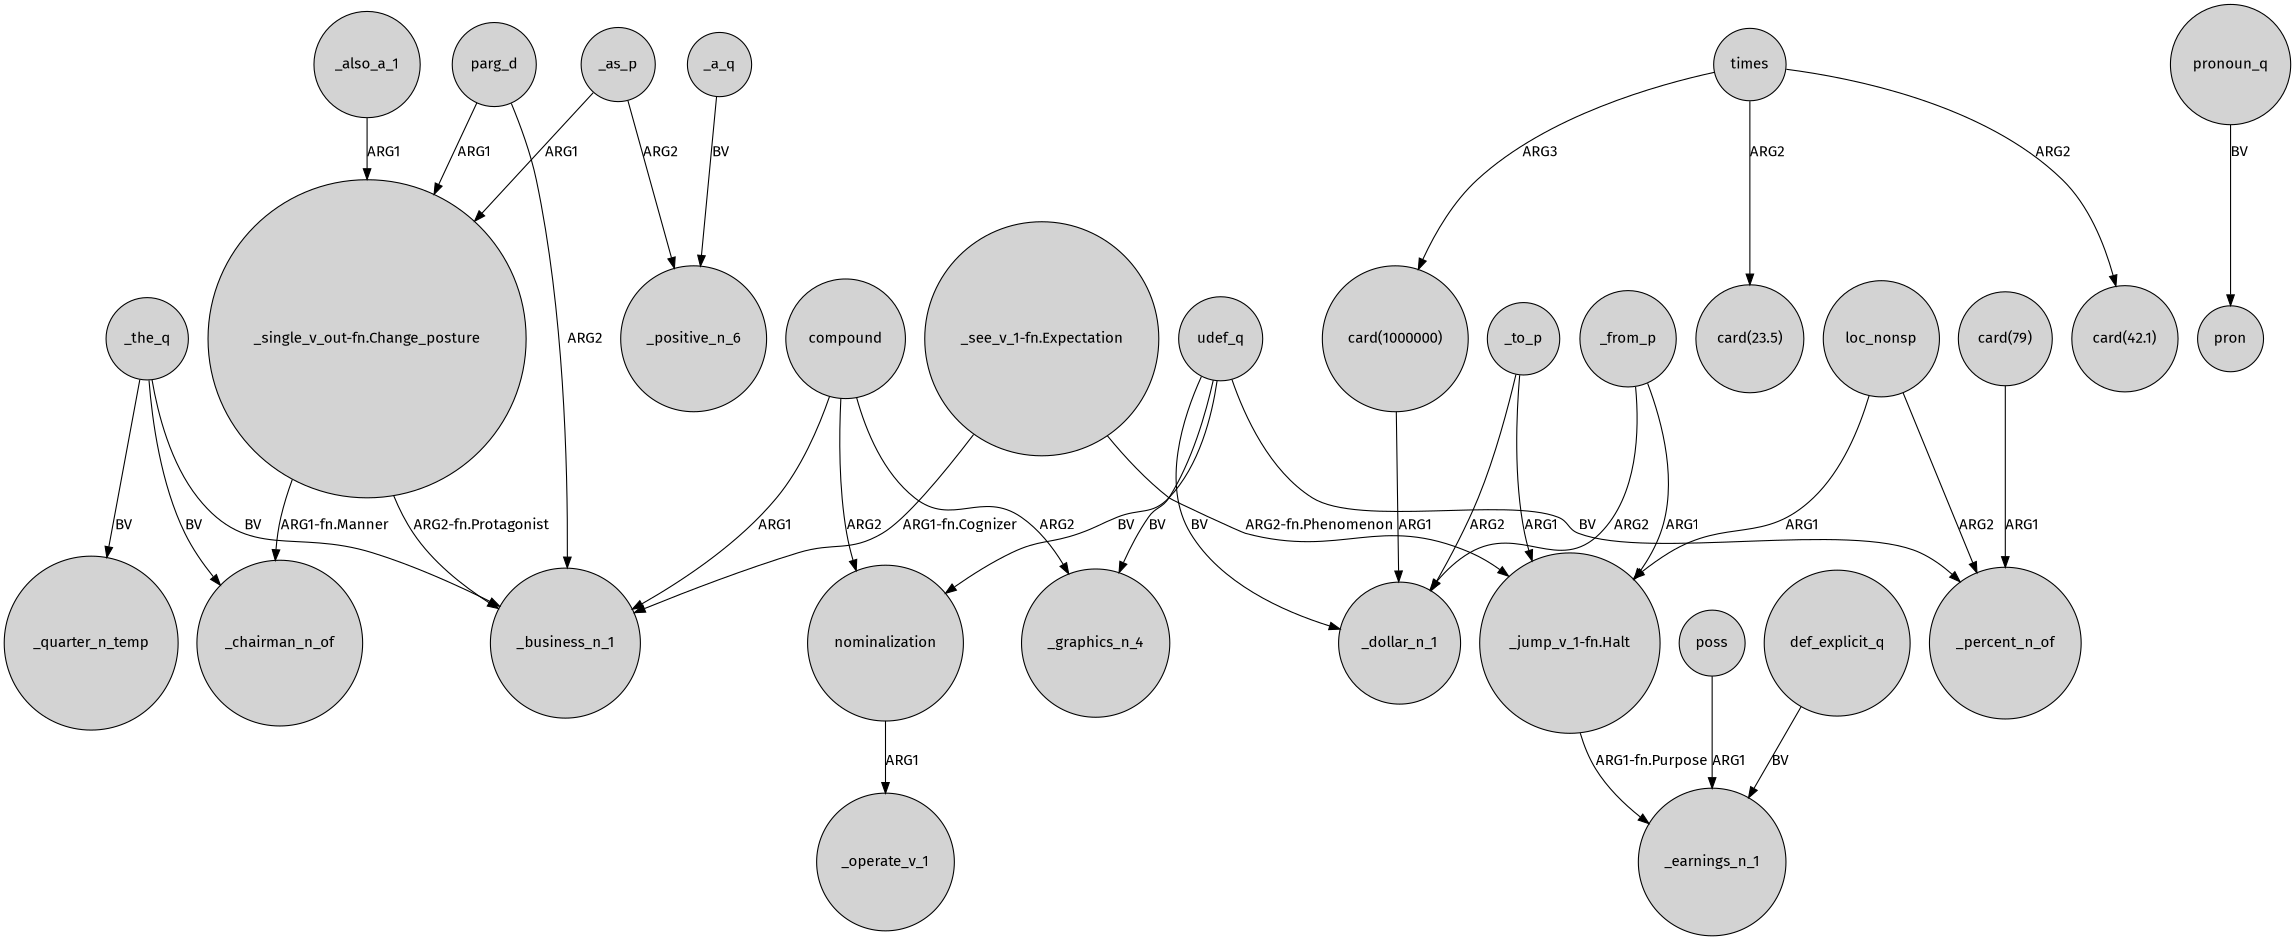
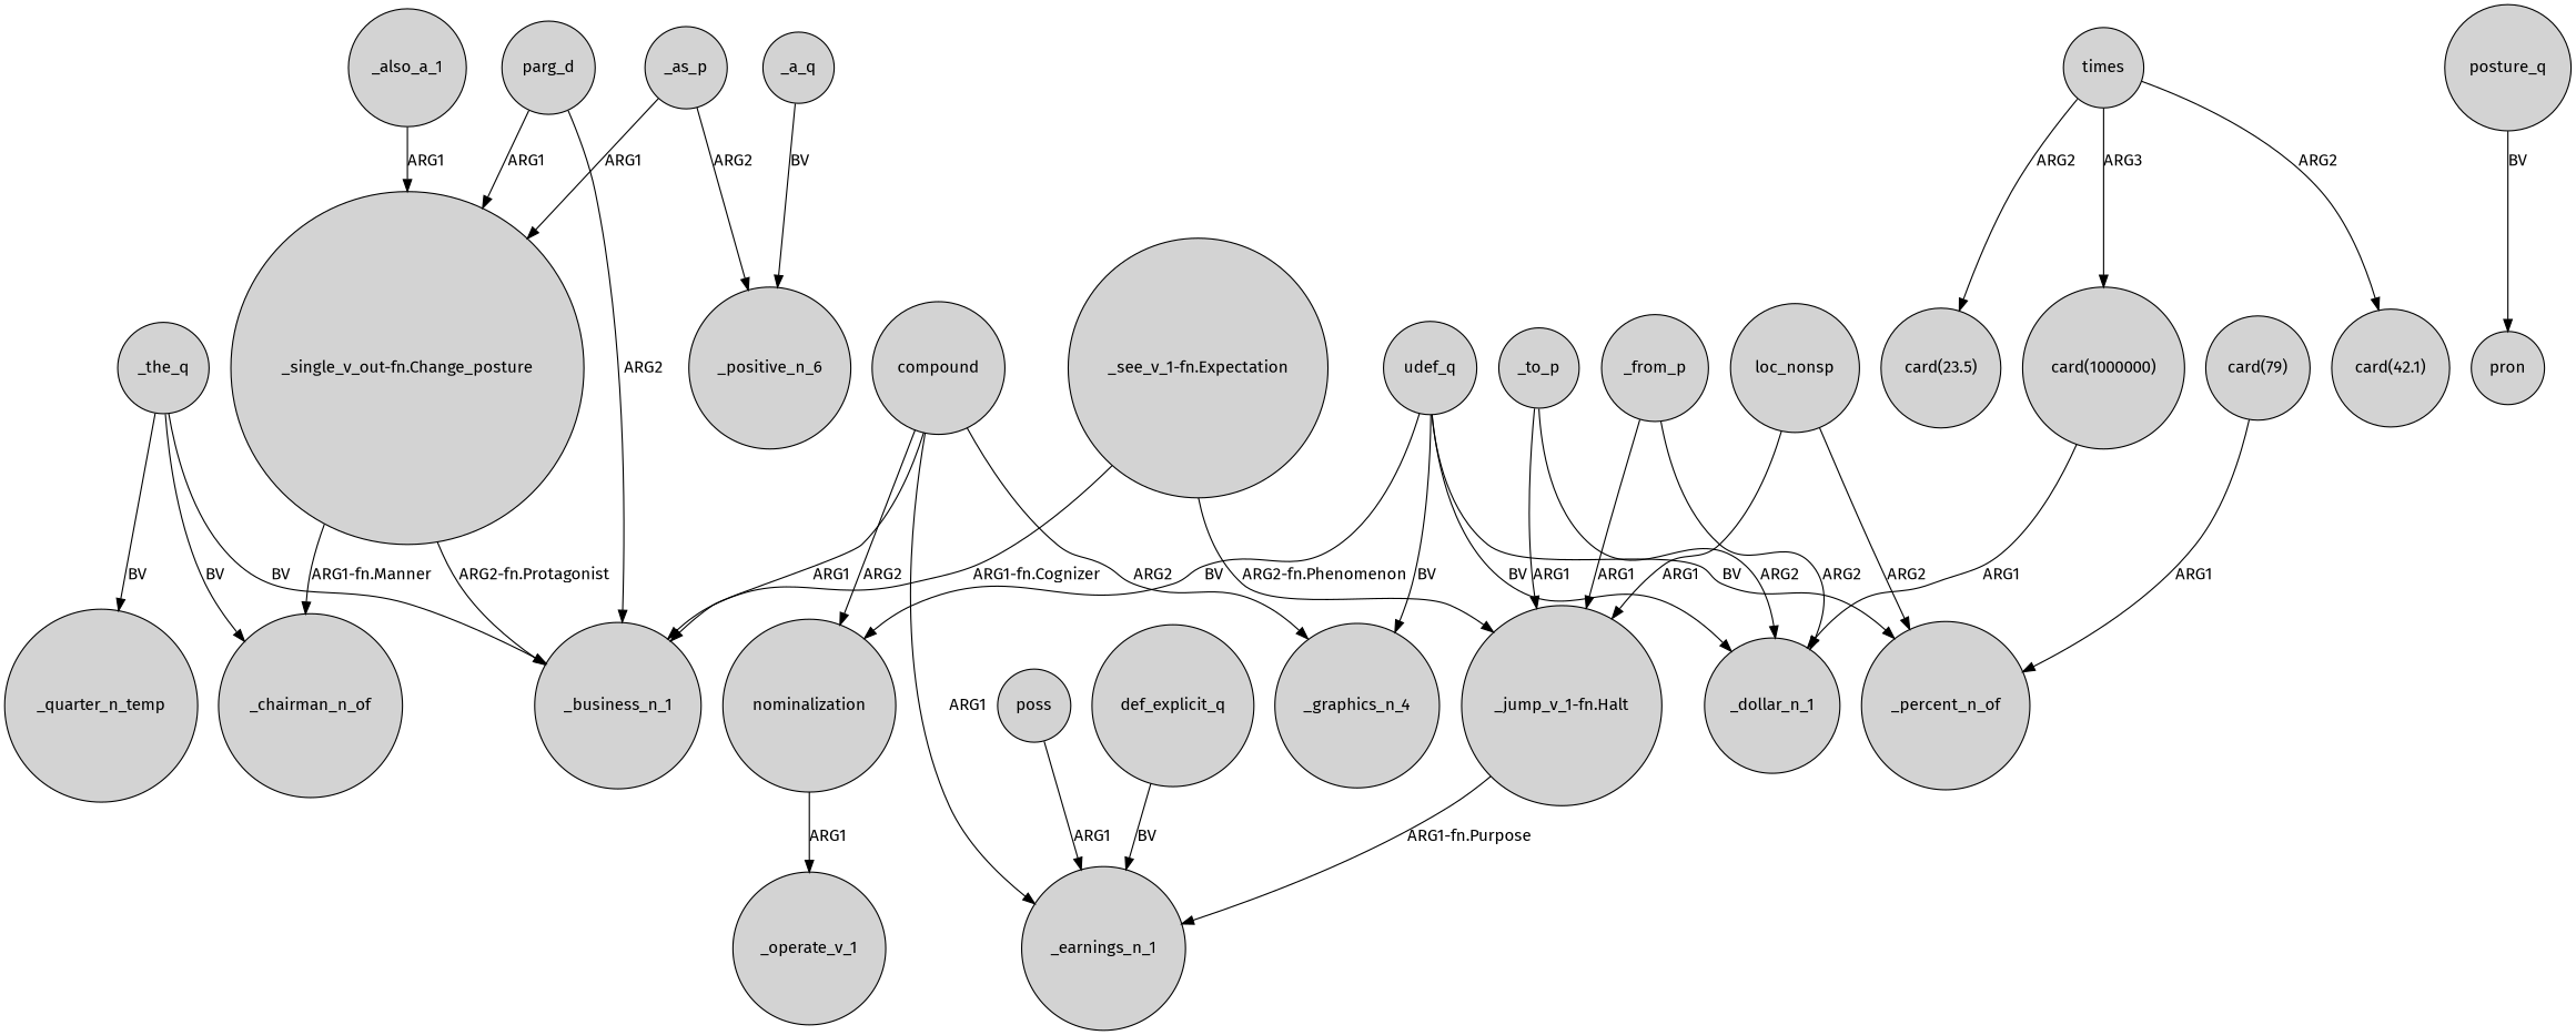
  digraph {
    fontname="Fira Sans"
    node [fontname="Fira Sans" shape=circle style=filled]
    edge [fontname="Fira Sans"]
    "_single_v_out-fn.Change_posture"
    _chairman_n_of
    _business_n_1
    _as_p
    n5 [label=_positive_n_6]
    n6 [label=_graphics_n_4]
    udef_q
    nominalization
    _dollar_n_1
    _percent_n_of
    _operate_v_1
    _the_q
    _quarter_n_temp
    loc_nonsp
    "_jump_v_1-fn.Halt"
    _earnings_n_1
    times
    "card(1000000)"
    "card(23.5)"
    "card(42.1)"
    parg_d
    _to_p
    _from_p
    compound
    _also_a_1
-   pronoun_q
+   pronoun_q [label=posture_q]
    pron
    poss
    "card(79)"
    def_explicit_q
    _a_q
    "_see_v_1-fn.Expectation"
    "_single_v_out-fn.Change_posture" -> _chairman_n_of [label="ARG1-fn.Manner"]
    "_single_v_out-fn.Change_posture" -> _business_n_1 [label="ARG2-fn.Protagonist"]
    _as_p -> "_single_v_out-fn.Change_posture" [label=ARG1]
    _as_p -> n5 [label=ARG2]
    udef_q -> n6 [label=BV]
    udef_q -> nominalization [label=BV]
    udef_q -> _dollar_n_1 [label=BV]
    udef_q -> _percent_n_of [label=BV]
    nominalization -> _operate_v_1 [label=ARG1]
    _the_q -> _chairman_n_of [label=BV]
    _the_q -> _business_n_1 [label=BV]
    _the_q -> _quarter_n_temp [label=BV]
    loc_nonsp -> _percent_n_of [label=ARG2]
    loc_nonsp -> "_jump_v_1-fn.Halt" [label=ARG1]
    "_jump_v_1-fn.Halt" -> _earnings_n_1 [label="ARG1-fn.Purpose"]
    times -> "card(1000000)" [label=ARG3]
    times -> "card(23.5)" [label=ARG2]
    times -> "card(42.1)" [label=ARG2]
    "card(1000000)" -> _dollar_n_1 [label=ARG1]
    parg_d -> "_single_v_out-fn.Change_posture" [label=ARG1]
    parg_d -> _business_n_1 [label=ARG2]
    _to_p -> _dollar_n_1 [label=ARG2]
    _to_p -> "_jump_v_1-fn.Halt" [label=ARG1]
    _from_p -> _dollar_n_1 [label=ARG2]
    _from_p -> "_jump_v_1-fn.Halt" [label=ARG1]
    compound -> _business_n_1 [label=ARG1]
    compound -> n6 [label=ARG2]
    compound -> nominalization [label=ARG2]
+   compound -> _earnings_n_1 [label=ARG1]
    _also_a_1 -> "_single_v_out-fn.Change_posture" [label=ARG1]
    pronoun_q -> pron [label=BV]
    poss -> _earnings_n_1 [label=ARG1]
    "card(79)" -> _percent_n_of [label=ARG1]
    def_explicit_q -> _earnings_n_1 [label=BV]
    _a_q -> n5 [label=BV]
    "_see_v_1-fn.Expectation" -> _business_n_1 [label="ARG1-fn.Cognizer"]
    "_see_v_1-fn.Expectation" -> "_jump_v_1-fn.Halt" [label="ARG2-fn.Phenomenon"]
  }
